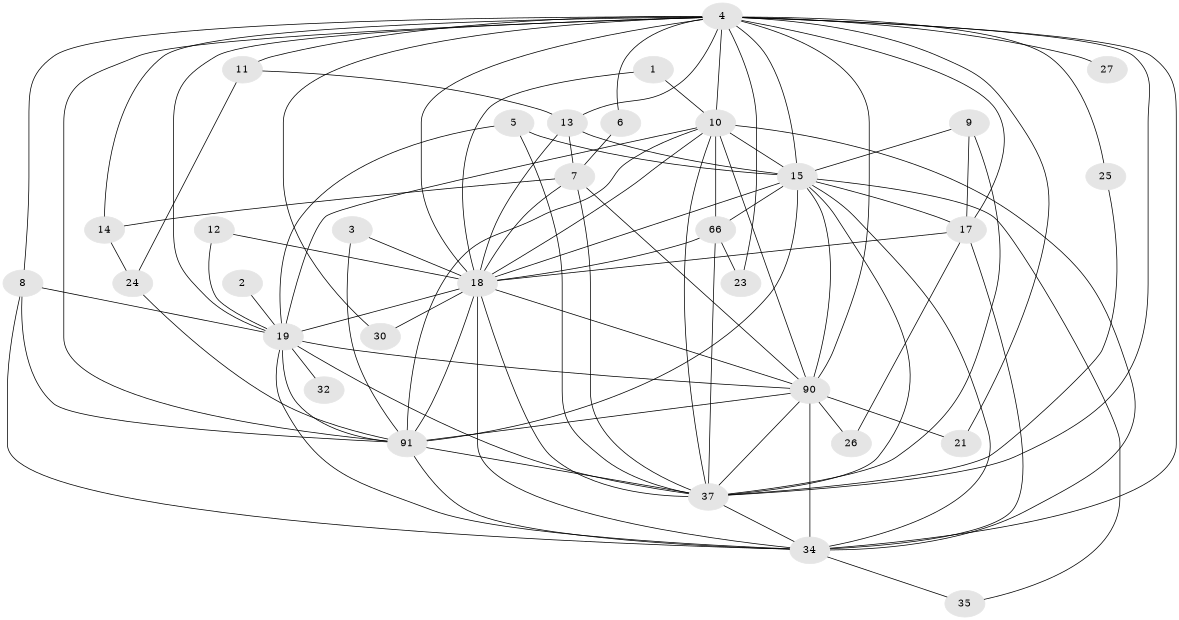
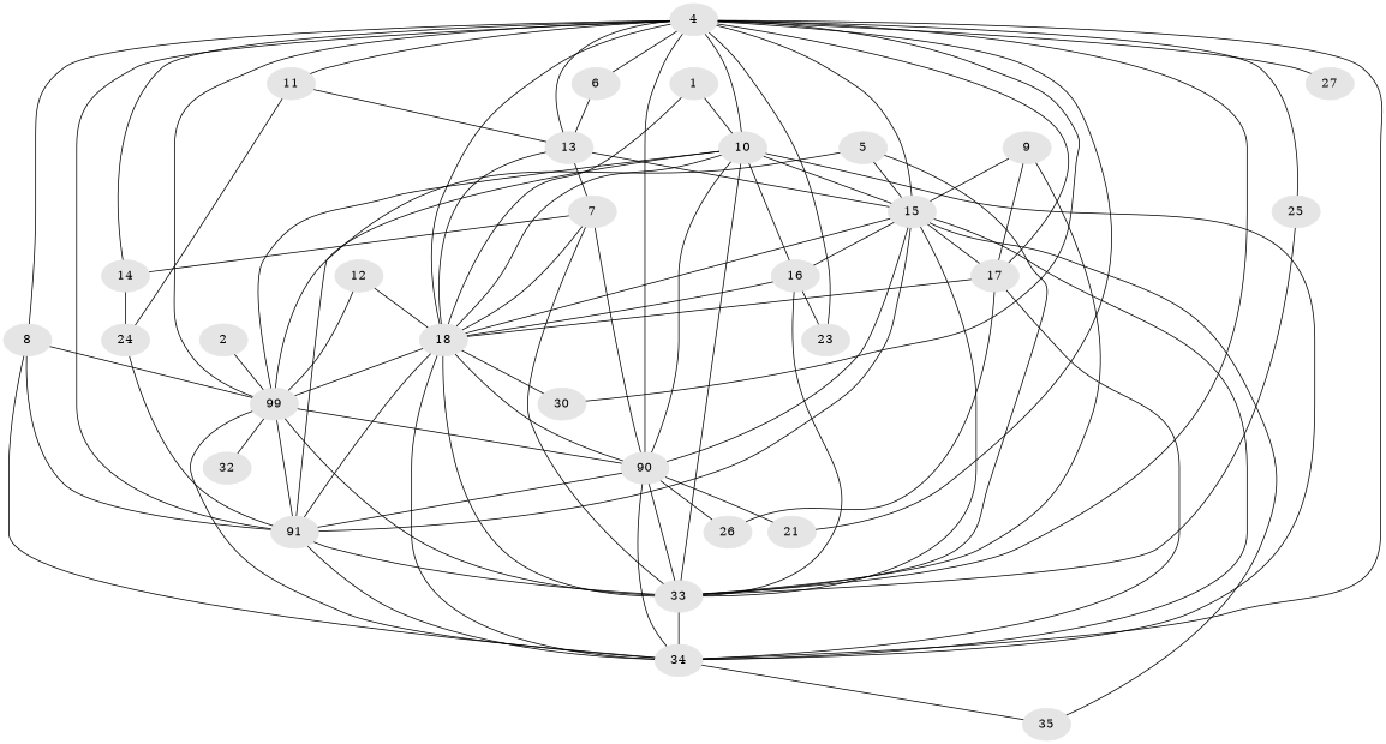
  graph {
    node [color=gray90 style=filled]
    edge [weight=1.0]
    1
    10
    18
-   19
+   19 [label=99]
    n5 [label=91]
    15
    n7 [label=90]
-   33 [label=37]
+   33
    34
-   16 [label=66]
+   16
    30
    2
    32
-   3
    4
    6
    8
    11
    13
    14
    17
    21
    23
    25
    27
    7
    24
    35
    26
    5
    9
    12
    1 -- 10
    1 -- 18
    10 -- 18
    10 -- 19
    10 -- n5
    10 -- 15
    10 -- n7
    10 -- 33
    10 -- 34 [weight=3.0]
    10 -- 16
    18 -- 19
    18 -- n5
    18 -- n7
    18 -- 33 [weight=2.0]
    18 -- 34 [weight=3.0]
    18 -- 30
    19 -- n5 [weight=2.0]
    19 -- n7
    19 -- 33
    19 -- 34
    19 -- 32
    n5 -- 33
    n5 -- 34 [weight=2.0]
    15 -- 18
    15 -- n5
    15 -- n7
    15 -- 33
    15 -- 34
    15 -- 16
    15 -- 17
    15 -- 35
    n7 -- n5
    n7 -- 33 [weight=2.0]
    n7 -- 34
    n7 -- 21 [weight=2.0]
    n7 -- 26
    33 -- 34
    34 -- 35
    16 -- 18
    16 -- 33
    16 -- 23
    2 -- 19
-   3 -- 18
-   3 -- n5
    4 -- 10 [weight=2.0]
    4 -- 18 [weight=3.0]
    4 -- 19 [weight=2.0]
    4 -- n5 [weight=2.0]
    4 -- 15 [weight=3.0]
    4 -- n7 [weight=2.0]
    4 -- 33 [weight=2.0]
    4 -- 34 [weight=2.0]
    4 -- 30
    4 -- 6
    4 -- 8
    4 -- 11
    4 -- 13
    4 -- 14 [weight=3.0]
    4 -- 17 [weight=2.0]
    4 -- 21
    4 -- 23
    4 -- 25
    4 -- 27
-   6 -- 7
+   6 -- 13
    8 -- 19
    8 -- n5
    8 -- 34
    11 -- 13
    11 -- 24
    13 -- 18
    13 -- 15
    13 -- 7
    14 -- 24
    17 -- 18
    17 -- 34
    17 -- 26
    25 -- 33
    7 -- 18
    7 -- n7
    7 -- 33
    7 -- 14
    24 -- n5
    5 -- 19
    5 -- 15
    5 -- 33
    9 -- 15
    9 -- 33
    9 -- 17
    12 -- 18
    12 -- 19
  }
